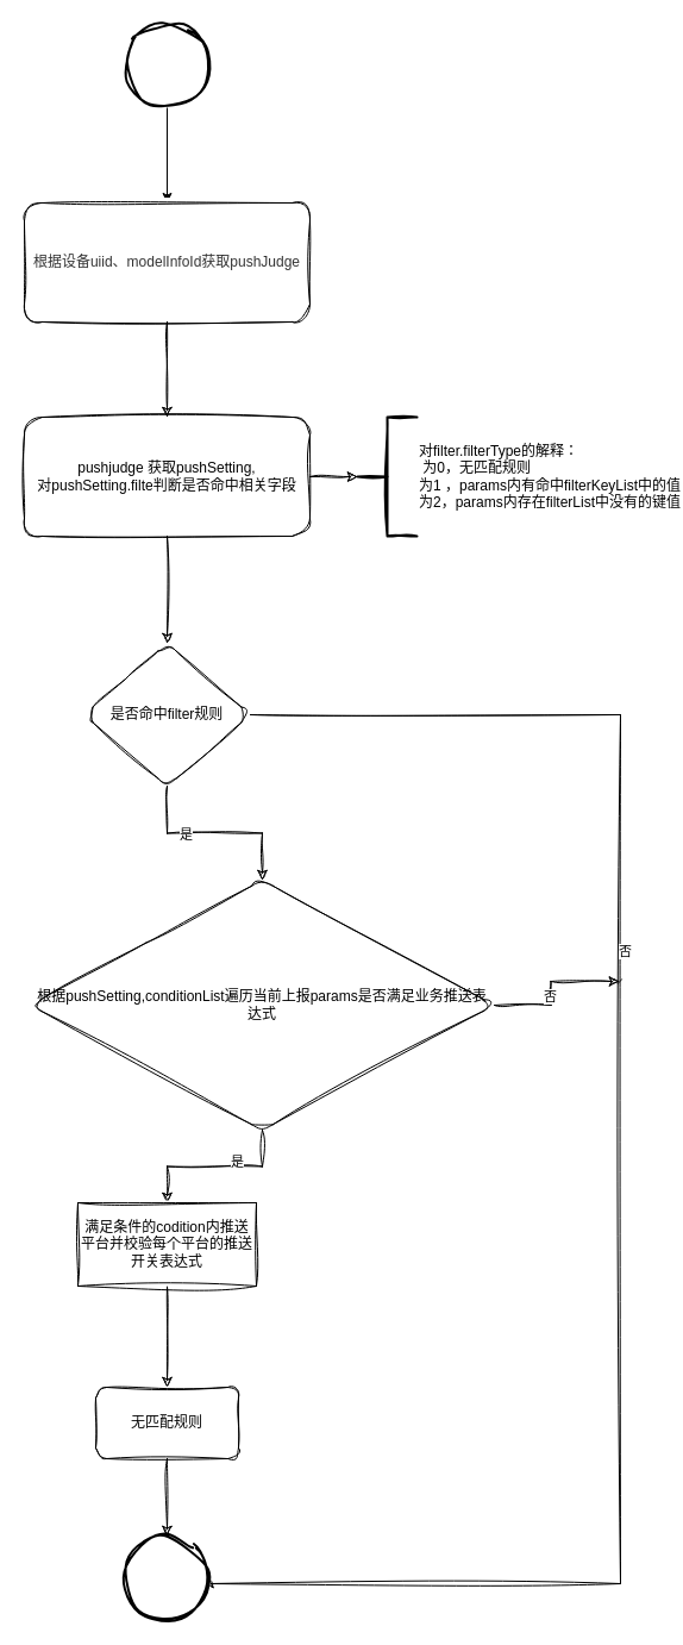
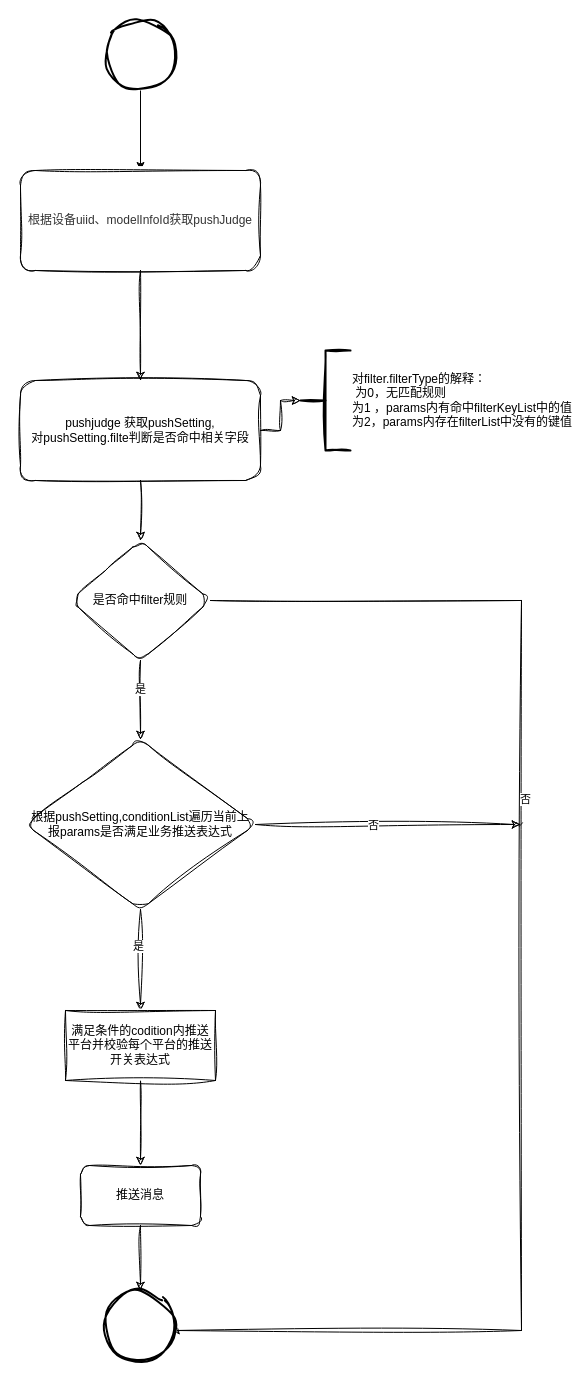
  <mxCell id="0" />
  <mxCell id="1" parent="0" />
  <mxCell id="2" value="" style="edgeStyle=orthogonalEdgeStyle;rounded=0;orthogonalLoop=1;jettySize=auto;html=1;entryX=0.5;entryY=0;entryDx=0;entryDy=0;" parent="1" source="3" target="5" edge="1"><mxGeometry relative="1" as="geometry"><mxPoint x="140" y="180" as="targetPoint" /></mxGeometry></mxCell>
  <mxCell id="3" value="" style="strokeWidth=2;html=1;shape=mxgraph.flowchart.start_2;whiteSpace=wrap;sketch=1;curveFitting=1;jiggle=2;" parent="1" vertex="1"><mxGeometry x="105" y="20" width="70" height="70" as="geometry" /></mxCell>
  <mxCell id="4" value="" style="edgeStyle=orthogonalEdgeStyle;rounded=0;sketch=1;hachureGap=4;jiggle=2;curveFitting=1;orthogonalLoop=1;jettySize=auto;html=1;" parent="1" source="5" target="7" edge="1"><mxGeometry relative="1" as="geometry" /></mxCell>
  <mxCell id="5" value="&lt;span style=&quot;color: rgb(51, 51, 51);&quot;&gt;根据设备uiid、modelInfoId获取pushJudge&lt;/span&gt;" style="rounded=1;whiteSpace=wrap;html=1;sketch=1;curveFitting=1;jiggle=2;" parent="1" vertex="1"><mxGeometry x="20" y="170" width="240" height="100" as="geometry" /></mxCell>
  <mxCell id="6" value="" style="edgeStyle=orthogonalEdgeStyle;rounded=0;sketch=1;hachureGap=4;jiggle=2;curveFitting=1;orthogonalLoop=1;jettySize=auto;html=1;" parent="1" source="7" target="14" edge="1"><mxGeometry relative="1" as="geometry" /></mxCell>
- <mxCell id="7" value="pushjudge 获取pushSetting,&lt;div&gt;对pushSetting.filte判断是否命中相关字段&lt;/div&gt;" style="rounded=1;whiteSpace=wrap;html=1;sketch=1;curveFitting=1;jiggle=2;" parent="1" vertex="1"><mxGeometry x="20" y="350" width="240" height="100" as="geometry" /></mxCell>
+ <mxCell id="7" value="pushjudge 获取pushSetting,&lt;div&gt;对pushSetting.filte判断是否命中相关字段&lt;/div&gt;" style="rounded=1;whiteSpace=wrap;html=1;sketch=1;curveFitting=1;jiggle=2;" parent="1" vertex="1"><mxGeometry x="20" y="380" width="240" height="100" as="geometry" /></mxCell>
  <mxCell id="8" value="对filter.filterType的解释：&lt;div&gt;&amp;nbsp;为0，无匹配规则&lt;/div&gt;&lt;div&gt;为1 ，params内有命中filterKeyList中的值&lt;/div&gt;&lt;div&gt;为2，params内存在filterList中没有的键值&lt;/div&gt;" style="strokeWidth=2;html=1;shape=mxgraph.flowchart.annotation_2;align=left;labelPosition=right;pointerEvents=1;sketch=1;hachureGap=4;jiggle=2;curveFitting=1;" parent="1" vertex="1"><mxGeometry x="300" y="350" width="50" height="100" as="geometry" /></mxCell>
  <mxCell id="9" style="edgeStyle=orthogonalEdgeStyle;rounded=0;sketch=1;hachureGap=4;jiggle=2;curveFitting=1;orthogonalLoop=1;jettySize=auto;html=1;entryX=0;entryY=0.5;entryDx=0;entryDy=0;entryPerimeter=0;" parent="1" source="7" target="8" edge="1"><mxGeometry relative="1" as="geometry" /></mxCell>
  <mxCell id="10" value="" style="edgeStyle=orthogonalEdgeStyle;rounded=0;sketch=1;hachureGap=4;jiggle=2;curveFitting=1;orthogonalLoop=1;jettySize=auto;html=1;entryX=1;entryY=0.5;entryDx=0;entryDy=0;entryPerimeter=0;exitX=1;exitY=0.5;exitDx=0;exitDy=0;" parent="1" source="14" edge="1" target="25"><mxGeometry relative="1" as="geometry"><mxPoint x="520" y="1330" as="targetPoint" /><mxPoint x="250" y="600" as="sourcePoint" /><Array as="points"><mxPoint x="521" y="600" /><mxPoint x="521" y="1330" /><mxPoint x="175" y="1330" /></Array></mxGeometry></mxCell>
  <mxCell id="11" value="否" style="edgeLabel;html=1;align=center;verticalAlign=middle;resizable=0;points=[];sketch=1;hachureGap=4;jiggle=2;curveFitting=1;" parent="10" vertex="1" connectable="0"><mxGeometry x="-0.269" y="3" relative="1" as="geometry"><mxPoint as="offset" /></mxGeometry></mxCell>
  <mxCell id="12" value="" style="edgeStyle=orthogonalEdgeStyle;rounded=0;sketch=1;hachureGap=4;jiggle=2;curveFitting=1;orthogonalLoop=1;jettySize=auto;html=1;entryX=0.5;entryY=0;entryDx=0;entryDy=0;" parent="1" source="14" target="19" edge="1"><mxGeometry relative="1" as="geometry"><mxPoint x="140" y="770" as="targetPoint" /></mxGeometry></mxCell>
  <mxCell id="13" value="是" style="edgeLabel;html=1;align=center;verticalAlign=middle;resizable=0;points=[];sketch=1;hachureGap=4;jiggle=2;curveFitting=1;" parent="12" vertex="1" connectable="0"><mxGeometry x="-0.303" y="-1" relative="1" as="geometry"><mxPoint as="offset" /></mxGeometry></mxCell>
  <mxCell id="14" value="是否命中filter规则" style="rhombus;whiteSpace=wrap;html=1;rounded=1;sketch=1;curveFitting=1;jiggle=2;" parent="1" vertex="1"><mxGeometry x="70" y="540" width="140" height="120" as="geometry" /></mxCell>
  <mxCell id="15" value="" style="edgeStyle=orthogonalEdgeStyle;rounded=0;sketch=1;hachureGap=4;jiggle=2;curveFitting=1;orthogonalLoop=1;jettySize=auto;html=1;" parent="1" source="19" target="20" edge="1"><mxGeometry relative="1" as="geometry" /></mxCell>
  <mxCell id="16" value="否" style="edgeLabel;html=1;align=center;verticalAlign=middle;resizable=0;points=[];sketch=1;hachureGap=4;jiggle=2;curveFitting=1;" parent="15" vertex="1" connectable="0"><mxGeometry x="-0.113" relative="1" as="geometry"><mxPoint x="-1" as="offset" /></mxGeometry></mxCell>
  <mxCell id="17" value="" style="edgeStyle=orthogonalEdgeStyle;rounded=0;sketch=1;hachureGap=4;jiggle=2;curveFitting=1;orthogonalLoop=1;jettySize=auto;html=1;" parent="1" source="19" target="22" edge="1"><mxGeometry relative="1" as="geometry" /></mxCell>
  <mxCell id="18" value="是" style="edgeLabel;html=1;align=center;verticalAlign=middle;resizable=0;points=[];sketch=1;hachureGap=4;jiggle=2;curveFitting=1;" parent="17" vertex="1" connectable="0"><mxGeometry x="-0.269" y="-3" relative="1" as="geometry"><mxPoint y="-1" as="offset" /></mxGeometry></mxCell>
- <mxCell id="19" value="根据pushSetting,conditionList遍历当前上报params是否满足业务推送表达式" style="rhombus;whiteSpace=wrap;html=1;rounded=1;sketch=1;curveFitting=1;jiggle=2;" parent="1" vertex="1"><mxGeometry x="25" y="739" width="390" height="210" as="geometry" /></mxCell>
+ <mxCell id="19" value="根据pushSetting,conditionList遍历当前上报params是否满足业务推送表达式" style="rhombus;whiteSpace=wrap;html=1;rounded=1;sketch=1;curveFitting=1;jiggle=2;" parent="1" vertex="1"><mxGeometry x="25" y="739" width="230" height="170" as="geometry" /></mxCell>
  <mxCell id="20" value="" style="shape=waypoint;sketch=1;size=6;pointerEvents=1;points=[];fillColor=default;resizable=0;rotatable=0;perimeter=centerPerimeter;snapToPoint=1;rounded=1;curveFitting=1;jiggle=2;" parent="1" vertex="1"><mxGeometry x="510" y="814" width="20" height="20" as="geometry" /></mxCell>
  <mxCell id="21" value="" style="edgeStyle=orthogonalEdgeStyle;rounded=0;sketch=1;hachureGap=4;jiggle=2;curveFitting=1;orthogonalLoop=1;jettySize=auto;html=1;" parent="1" source="22" target="24" edge="1"><mxGeometry relative="1" as="geometry" /></mxCell>
  <mxCell id="22" value="满足条件的codition内推送平台并校验每个平台的推送开关表达式" style="whiteSpace=wrap;html=1;sketch=1;curveFitting=1;jiggle=2;rounded=0;" parent="1" vertex="1"><mxGeometry x="65" y="1010" width="150" height="70" as="geometry" /></mxCell>
  <mxCell id="23" value="" style="edgeStyle=orthogonalEdgeStyle;rounded=0;sketch=1;hachureGap=4;jiggle=2;curveFitting=1;orthogonalLoop=1;jettySize=auto;html=1;entryX=0.5;entryY=0;entryDx=0;entryDy=0;entryPerimeter=0;" parent="1" source="24" target="25" edge="1"><mxGeometry relative="1" as="geometry"><mxPoint x="140" y="1295" as="targetPoint" /></mxGeometry></mxCell>
- <mxCell id="24" value="无匹配规则" style="whiteSpace=wrap;html=1;rounded=1;sketch=1;curveFitting=1;jiggle=2;" parent="1" vertex="1"><mxGeometry x="80" y="1165" width="120" height="60" as="geometry" /></mxCell>
+ <mxCell id="24" value="推送消息" style="whiteSpace=wrap;html=1;rounded=1;sketch=1;curveFitting=1;jiggle=2;" parent="1" vertex="1"><mxGeometry x="80" y="1165" width="120" height="60" as="geometry" /></mxCell>
  <mxCell id="25" value="" style="strokeWidth=2;html=1;shape=mxgraph.flowchart.start_2;whiteSpace=wrap;sketch=1;curveFitting=1;jiggle=2;" parent="1" vertex="1"><mxGeometry x="105" y="1290" width="70" height="70" as="geometry" /></mxCell>
